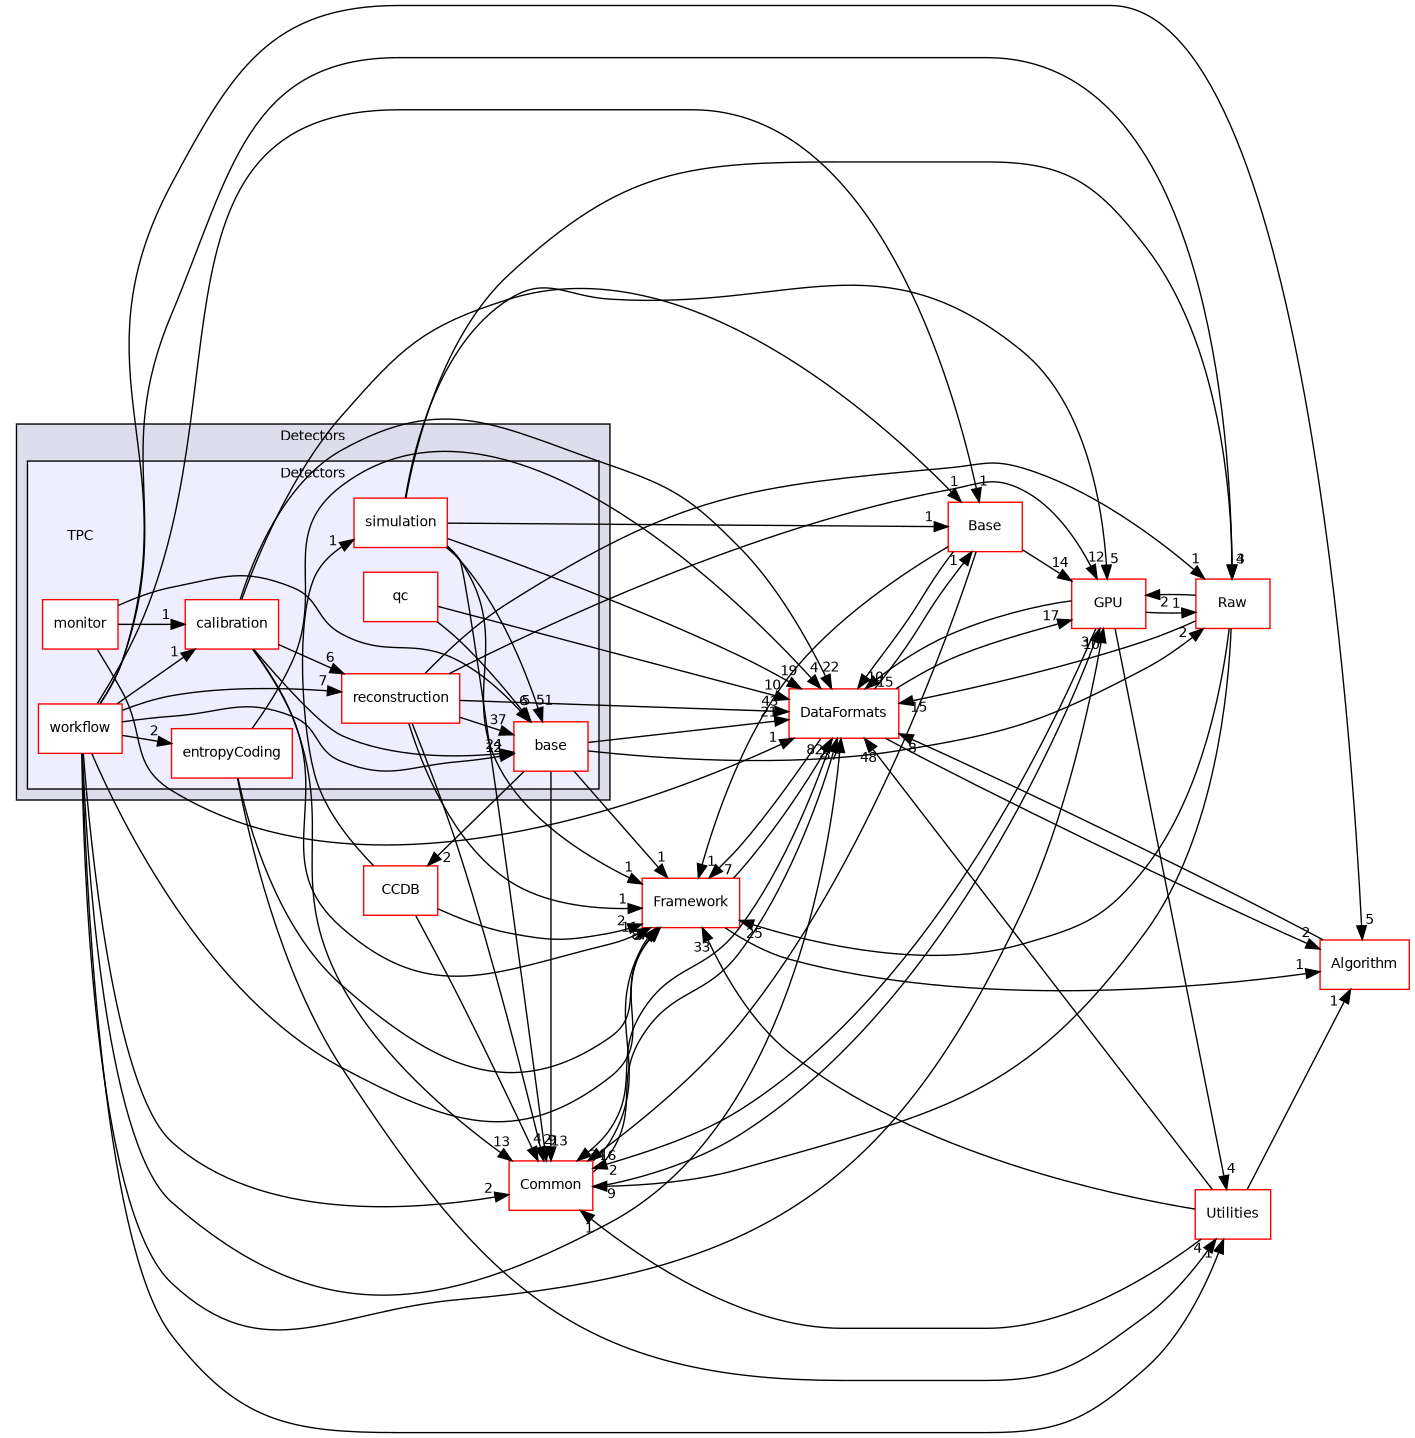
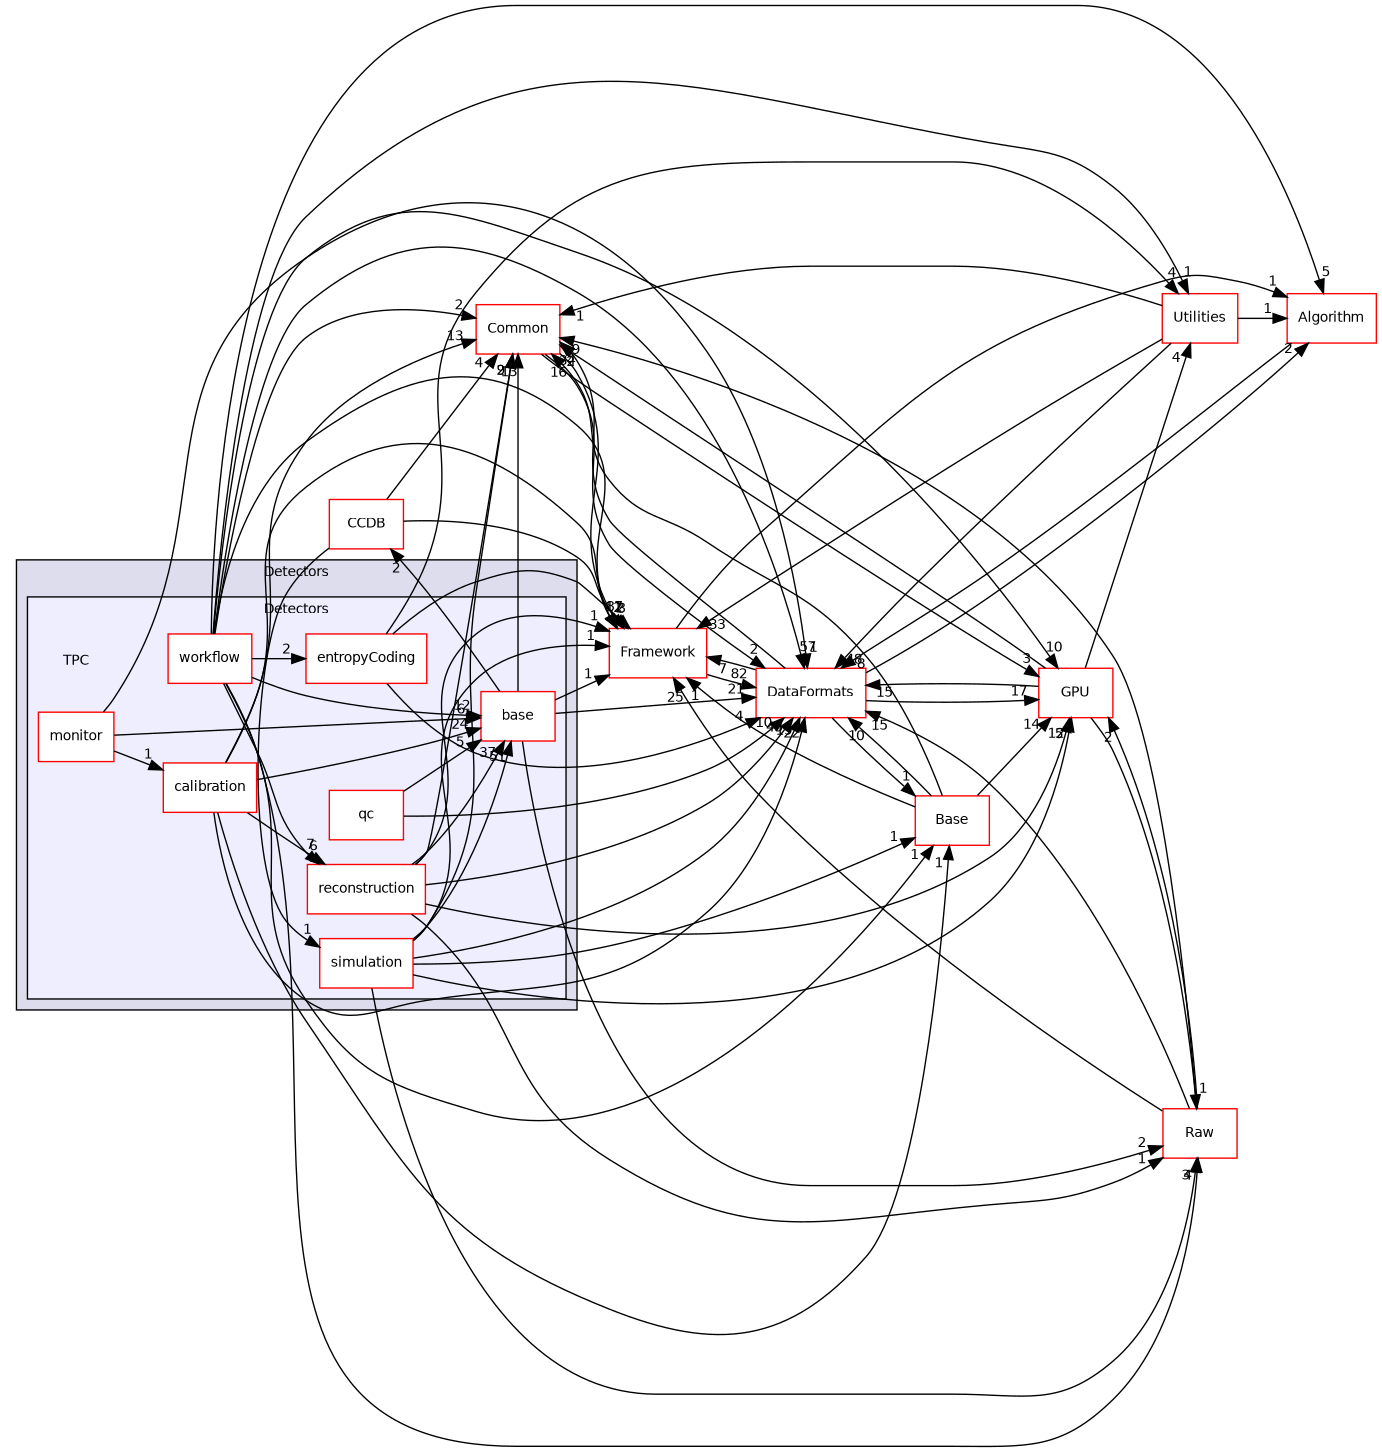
  digraph {
    compound=true
    rankdir=LR
    node [fontname=Helvetica fontsize=10 shape=box color=red]
    edge [headlabel=1 labeldistance=1.5 labelfontname=Helvetica labelfontsize=10]
    n1 [label=TPC shape=plaintext color=""]
    n2 [fillcolor=white label=base style=filled]
    n3 [fillcolor=white label=calibration style=filled]
    n4 [fillcolor=white label=entropyCoding style=filled]
    n5 [fillcolor=white label=monitor style=filled]
    n6 [fillcolor=white label=qc style=filled]
    n7 [fillcolor=white label=reconstruction style=filled]
    n8 [fillcolor=white label=simulation style=filled]
    n9 [fillcolor=white label=workflow style=filled]
    n10 [label=Common]
    n11 [label=CCDB]
    n12 [label=Framework]
    n13 [label=Raw]
    n14 [label=DataFormats]
    n15 [label=Base]
    n16 [label=Utilities]
    n17 [label=GPU]
    n18 [label=Algorithm]
    subgraph cluster_1 {
      bgcolor="#ddddee"
      fontname=Helvetica
      fontsize=10
      label=Detectors
      pencolor=black
      subgraph cluster_2 {
        bgcolor="#eeeeff"
        fontname=Helvetica
        fontsize=10
        label=Detectors
        pencolor=black
        n1
        n2
        n3
        n4
        n5
        n6
        n7
        n8
        n9
      }
    }
    n2 -> n10 [headlabel=13]
    n2 -> n11 [headlabel=2]
    n2 -> n12
    n2 -> n13 [headlabel=2]
    n2 -> n14 [headlabel=21]
    n3 -> n2 [headlabel=24]
    n3 -> n7 [headlabel=6]
    n3 -> n10 [headlabel=13]
    n3 -> n12 [headlabel=11]
    n3 -> n14 [headlabel=22]
    n3 -> n15
    n4 -> n12 [headlabel=3]
    n4 -> n14 [headlabel=4]
    n4 -> n16 [headlabel=4]
    n5 -> n2 [headlabel=6]
    n5 -> n3
    n5 -> n14
    n6 -> n2 [headlabel=5]
    n6 -> n14 [headlabel=10]
    n7 -> n2 [headlabel=37]
    n7 -> n10 [headlabel=2]
    n7 -> n12
    n7 -> n13
    n7 -> n14 [headlabel=43]
    n7 -> n17 [headlabel=12]
    n8 -> n2 [headlabel=51]
    n8 -> n10 [headlabel=9]
    n8 -> n12
    n8 -> n13 [headlabel=3]
    n8 -> n14 [headlabel=19]
    n8 -> n15
    n8 -> n17 [headlabel=5]
    n9 -> n2 [headlabel=12]
-   n9 -> n3
    n9 -> n4 [headlabel=2]
    n9 -> n7 [headlabel=7]
    n9 -> n10 [headlabel=2]
    n9 -> n12 [headlabel=87]
    n9 -> n13 [headlabel=4]
    n9 -> n14 [headlabel=57]
    n9 -> n15
    n9 -> n16
    n9 -> n17 [headlabel=10]
    n9 -> n18 [headlabel=5]
    n10 -> n12 [headlabel=2]
    n10 -> n14 [headlabel=2]
    n10 -> n17 [headlabel=3]
    n11 -> n8
    n11 -> n10 [headlabel=4]
    n11 -> n12 [headlabel=2]
    n12 -> n14 [headlabel=82]
    n12 -> n18
    n13 -> n10 [headlabel=9]
    n13 -> n12 [headlabel=25]
    n13 -> n14 [headlabel=15]
    n13 -> n17 [headlabel=2]
    n14 -> n10 [headlabel=34]
    n14 -> n12 [headlabel=7]
    n14 -> n15
    n14 -> n17 [headlabel=17]
    n14 -> n18 [headlabel=2]
    n15 -> n10 [headlabel=16]
    n15 -> n12
    n15 -> n14 [headlabel=10]
    n15 -> n17 [headlabel=14]
    n16 -> n10
    n16 -> n12 [headlabel=33]
    n16 -> n14 [headlabel=48]
    n16 -> n18
    n17 -> n10 [headlabel=2]
    n17 -> n13
    n17 -> n14 [headlabel=15]
    n17 -> n16 [headlabel=4]
    n18 -> n14 [headlabel=8]
  }
